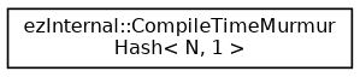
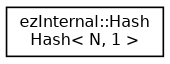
  digraph {
    rankdir=LR
-   n1 [color=black fillcolor=white fontname=Helvetica fontsize=10 height=0.2 label="ezInternal::CompileTimeMurmur\lHash\< N, 1 \>" shape=record style=filled width=0.4]
+   n1 [color=black fillcolor=white fontname=Helvetica fontsize=10 height=0.2 label="ezInternal::Hash\lHash\< N, 1 \>" shape=record style=filled width=0.4]
  }
